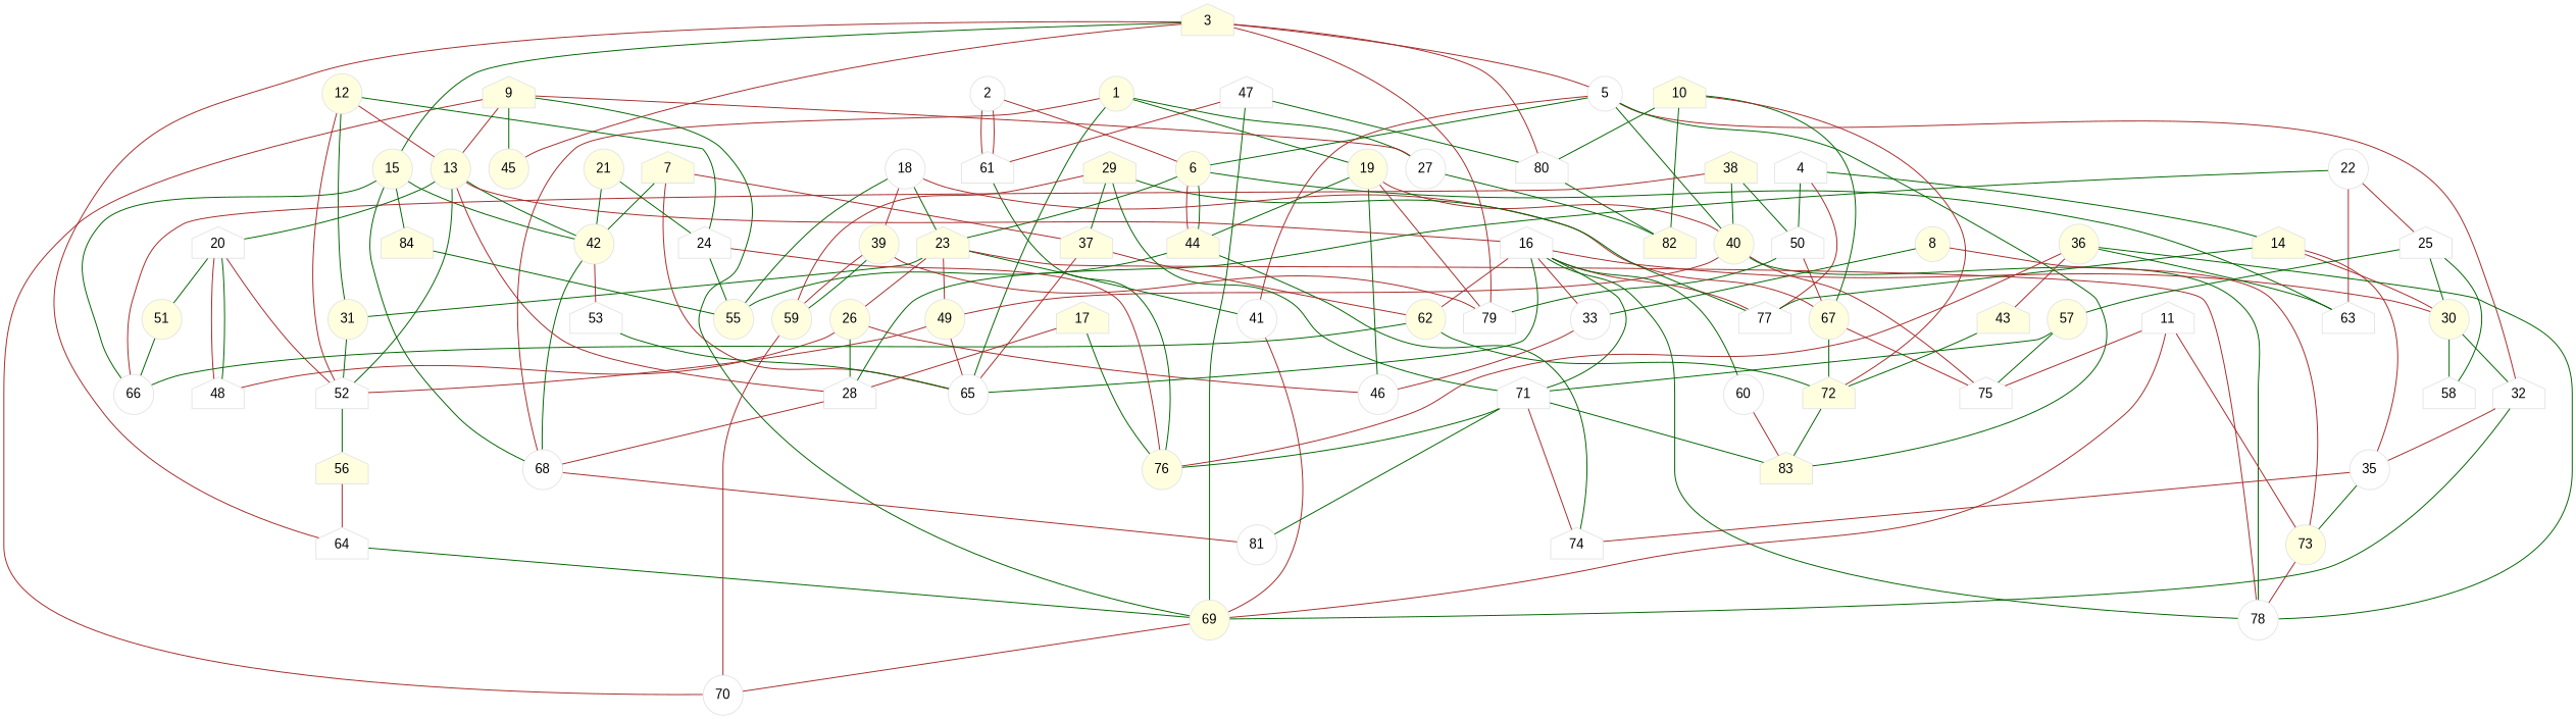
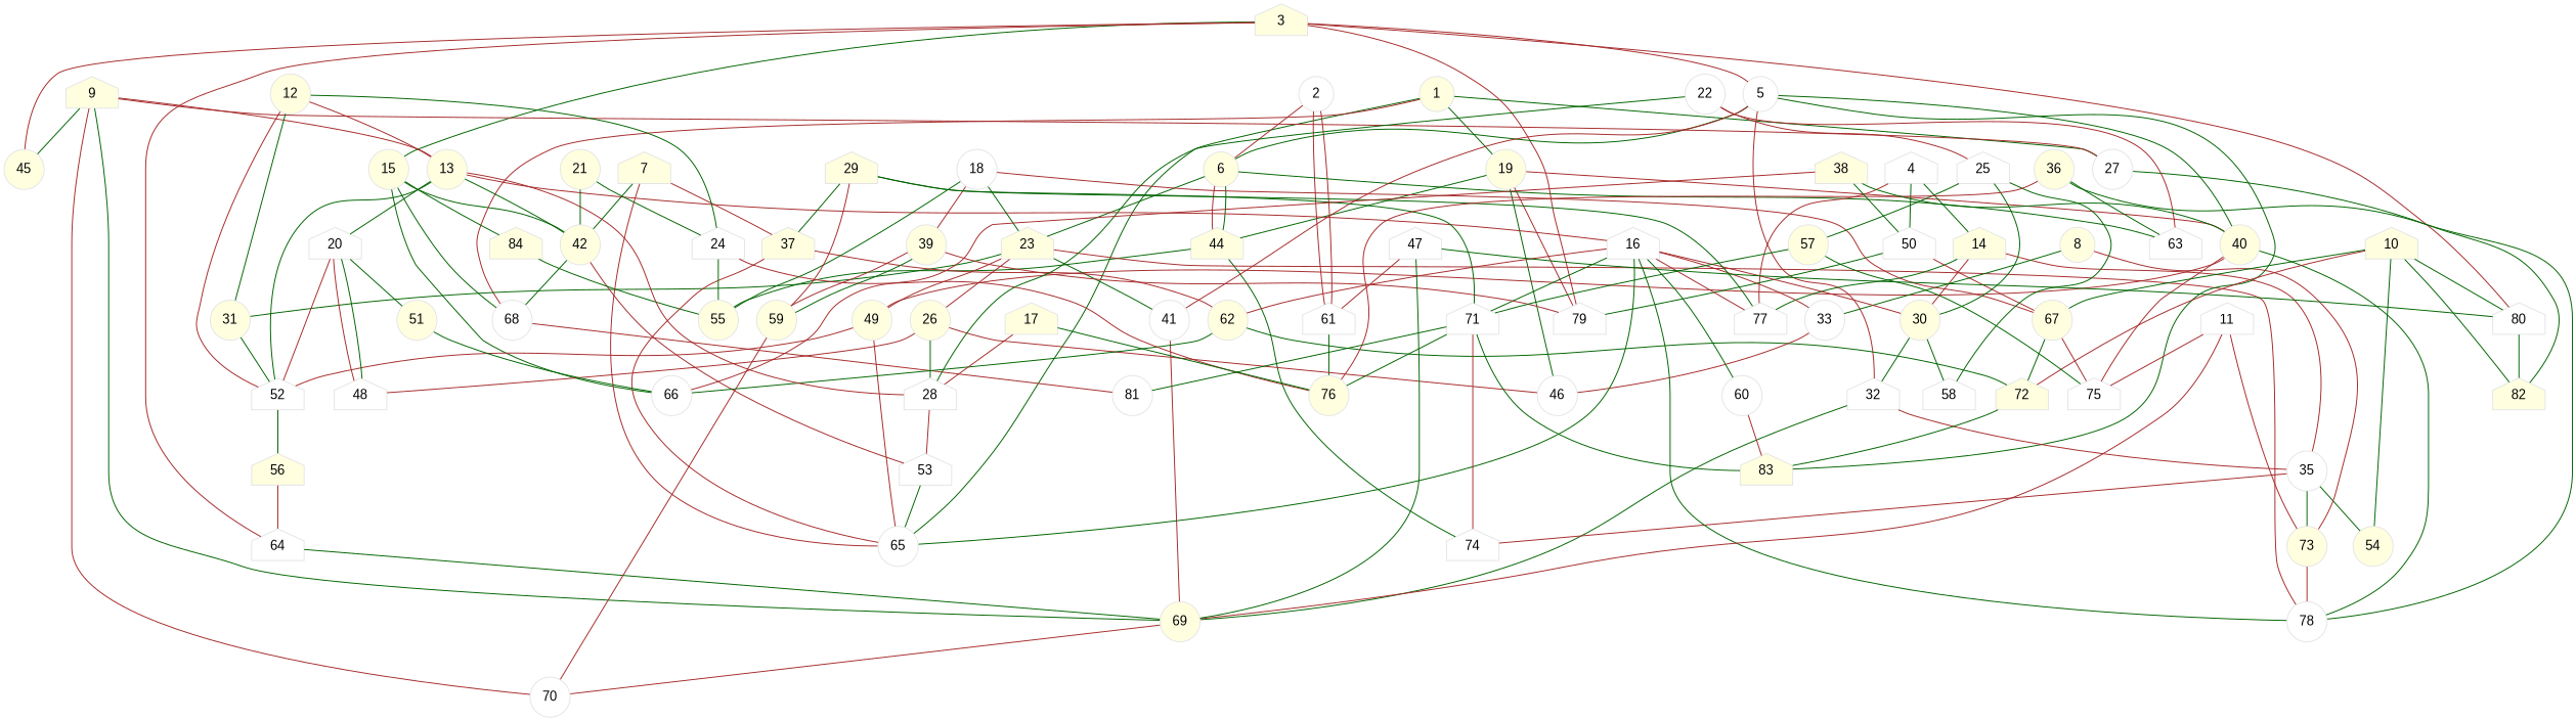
  graph {
    fontname="Liberation Sans"
    node [color=gray90 fillcolor=lightyellow fontname="Liberation Sans" shape=circle style=filled]
    edge [color=darkgreen fontname="Liberation Sans"]
    1
    19
    27 [fillcolor=white]
    65 [fillcolor=white]
    68 [fillcolor=white]
    79 [fillcolor=white shape=house]
    40
    44 [shape=house]
    46 [fillcolor=white]
    82 [shape=house]
    81 [fillcolor=white]
    2 [fillcolor=white]
    6
    61 [fillcolor=white shape=house]
    23 [shape=house]
    63 [fillcolor=white shape=house]
    76
    3 [shape=house]
    5 [fillcolor=white]
    15
    45
    64 [fillcolor=white shape=house]
    80 [fillcolor=white shape=house]
    32 [fillcolor=white shape=house]
    41 [fillcolor=white]
    83 [shape=house]
    42
    n28 [label=84 shape=house]
    66 [fillcolor=white]
    69
    4 [fillcolor=white shape=house]
    14 [shape=house]
    50 [fillcolor=white shape=house]
    77 [fillcolor=white shape=house]
    30
    35 [fillcolor=white]
    67
    75 [fillcolor=white shape=house]
    78 [fillcolor=white]
    49
    31
    26
    55
    74 [fillcolor=white shape=house]
    7 [shape=house]
    37 [shape=house]
    62
    53 [fillcolor=white shape=house]
    33 [fillcolor=white]
    8
    73
    9 [shape=house]
    13
    70 [fillcolor=white]
    52 [fillcolor=white shape=house]
    16 [fillcolor=white shape=house]
    20 [fillcolor=white shape=house]
    28 [fillcolor=white shape=house]
    10 [shape=house]
+   54
    72 [shape=house]
    11 [fillcolor=white shape=house]
    12
    24 [fillcolor=white shape=house]
    56 [shape=house]
    60 [fillcolor=white]
    71 [fillcolor=white shape=house]
    48 [fillcolor=white shape=house]
    51
    58 [fillcolor=white shape=house]
    17 [shape=house]
    18 [fillcolor=white]
    39
    59
    21
    22 [fillcolor=white]
    25 [fillcolor=white shape=house]
    57
    29 [shape=house]
    36
-   43 [shape=house]
    38 [shape=house]
    47 [fillcolor=white shape=house]
    1 -- 19
    1 -- 27
    1 -- 65
    1 -- 68 [color=brown]
    19 -- 79 [color=brown]
    19 -- 40 [color=brown]
    19 -- 44
    19 -- 46
    27 -- 82
    68 -- 81 [color=brown]
    40 -- 75 [color=brown]
    40 -- 78
    40 -- 49 [color=brown]
    44 -- 55
    44 -- 74
    2 -- 6 [color=brown]
    2 -- 61 [color=brown]
    2 -- 61 [color=brown]
    6 -- 44 [color=brown]
    6 -- 44
    6 -- 23
    6 -- 63
    61 -- 76
    23 -- 41
    23 -- 78 [color=brown]
    23 -- 49 [color=brown]
    23 -- 31
    23 -- 26 [color=brown]
    3 -- 79 [color=brown]
    3 -- 5 [color=brown]
    3 -- 15
    3 -- 45 [color=brown]
    3 -- 64 [color=brown]
    3 -- 80 [color=brown]
    5 -- 40
    5 -- 6
    5 -- 32 [color=brown]
    5 -- 41 [color=brown]
    5 -- 83
    15 -- 68
    15 -- 42
    15 -- n28
    15 -- 66
    64 -- 69
    80 -- 82
    32 -- 69
    32 -- 35 [color=brown]
    41 -- 69 [color=brown]
    42 -- 68
    42 -- 53 [color=brown]
    n28 -- 55
    69 -- 70 [color=brown]
    4 -- 14
    4 -- 50
    4 -- 77 [color=brown]
    14 -- 77
    14 -- 30 [color=brown]
    14 -- 35 [color=brown]
    50 -- 79
    50 -- 67 [color=brown]
    30 -- 32
    30 -- 58
    35 -- 74 [color=brown]
    35 -- 73
+   35 -- 54
    67 -- 75 [color=brown]
    67 -- 72
    49 -- 65 [color=brown]
    49 -- 52 [color=brown]
    31 -- 52
    26 -- 46 [color=brown]
    26 -- 28
    26 -- 48 [color=brown]
    7 -- 65 [color=brown]
    7 -- 42
    7 -- 37 [color=brown]
    37 -- 65 [color=brown]
    37 -- 62 [color=brown]
    62 -- 66
    62 -- 72
    53 -- 65
    33 -- 46 [color=brown]
    8 -- 33
    8 -- 73 [color=brown]
    73 -- 78 [color=brown]
    9 -- 27 [color=brown]
    9 -- 45
    9 -- 69
    9 -- 13 [color=brown]
    9 -- 70 [color=brown]
    13 -- 42
    13 -- 52
    13 -- 16 [color=brown]
    13 -- 20
    13 -- 28 [color=brown]
    52 -- 56
    16 -- 65
    16 -- 77 [color=brown]
    16 -- 30 [color=brown]
    16 -- 78
    16 -- 62 [color=brown]
    16 -- 33 [color=brown]
    16 -- 60
    16 -- 71
    20 -- 52 [color=brown]
    20 -- 48 [color=brown]
    20 -- 48
    20 -- 51
-   28 -- 68 [color=brown]
+   28 -- 53 [color=brown]
    10 -- 82
    10 -- 80
    10 -- 67
+   10 -- 54
    10 -- 72 [color=brown]
    72 -- 83
    11 -- 69 [color=brown]
    11 -- 75 [color=brown]
    11 -- 73 [color=brown]
    12 -- 31
    12 -- 13 [color=brown]
    12 -- 52 [color=brown]
    12 -- 24
    24 -- 76 [color=brown]
    24 -- 55
    56 -- 64 [color=brown]
    60 -- 83 [color=brown]
    71 -- 81
    71 -- 76
    71 -- 83
    71 -- 74 [color=brown]
    51 -- 66
    17 -- 76
    17 -- 28 [color=brown]
    18 -- 23
    18 -- 67 [color=brown]
    18 -- 55
    18 -- 39 [color=brown]
    39 -- 79 [color=brown]
    39 -- 59 [color=brown]
    39 -- 59
    59 -- 70 [color=brown]
    21 -- 42
    21 -- 24
    22 -- 63 [color=brown]
    22 -- 28
    22 -- 25 [color=brown]
    25 -- 30
    25 -- 58
    25 -- 57
    57 -- 75
    57 -- 71
    29 -- 77
    29 -- 37
    29 -- 71
    29 -- 59 [color=brown]
    36 -- 63
    36 -- 76 [color=brown]
    36 -- 78
-   36 -- 43 [color=brown]
-   43 -- 72
    38 -- 40
    38 -- 66 [color=brown]
    38 -- 50
    47 -- 61 [color=brown]
    47 -- 80
    47 -- 69
  }
